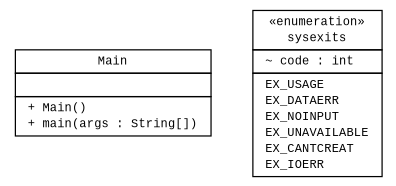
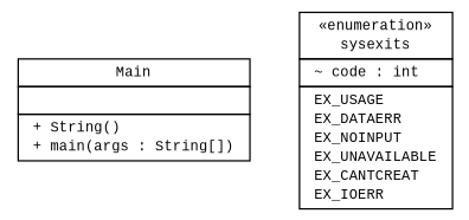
  digraph {
    nodesep=0.25
    ranksep=0.5
    fontname="Liberation Mono"
    node [fontcolor=black fontname="Liberation Mono" fontsize=10.0 shape=plaintext]
-   n1 [label=<<table title="nl.b3p.brmo.commandline.Main" border="0" cellborder="1" cellspacing="0" cellpadding="2" port="p" href="./Main.html"> 		<tr><td><table border="0" cellspacing="0" cellpadding="1"> <tr><td align="center" balign="center"> Main </td></tr> 		</table></td></tr> 		<tr><td><table border="0" cellspacing="0" cellpadding="1"> <tr><td align="left" balign="left">  </td></tr> 		</table></td></tr> 		<tr><td><table border="0" cellspacing="0" cellpadding="1"> <tr><td align="left" balign="left"> + Main() </td></tr> <tr><td align="left" balign="left"> + main(args : String[]) </td></tr> 		</table></td></tr> 		</table>>]
+   n1 [label=<<table title="nl.b3p.brmo.commandline.Main" border="0" cellborder="1" cellspacing="0" cellpadding="2" port="p" href="./Main.html"> 		<tr><td><table border="0" cellspacing="0" cellpadding="1"> <tr><td align="center" balign="center"> Main </td></tr> 		</table></td></tr> 		<tr><td><table border="0" cellspacing="0" cellpadding="1"> <tr><td align="left" balign="left">  </td></tr> 		</table></td></tr> 		<tr><td><table border="0" cellspacing="0" cellpadding="1"> <tr><td align="left" balign="left"> + String() </td></tr> <tr><td align="left" balign="left"> + main(args : String[]) </td></tr> 		</table></td></tr> 		</table>>]
    n2 [label=<<table title="nl.b3p.brmo.commandline.Main.sysexits" border="0" cellborder="1" cellspacing="0" cellpadding="2" port="p" href="./Main.sysexits.html"> 		<tr><td><table border="0" cellspacing="0" cellpadding="1"> <tr><td align="center" balign="center"> &#171;enumeration&#187; </td></tr> <tr><td align="center" balign="center"> sysexits </td></tr> 		</table></td></tr> 		<tr><td><table border="0" cellspacing="0" cellpadding="1"> <tr><td align="left" balign="left"> ~ code : int </td></tr> 		</table></td></tr> 		<tr><td><table border="0" cellspacing="0" cellpadding="1"> <tr><td align="left" balign="left"> EX_USAGE </td></tr> <tr><td align="left" balign="left"> EX_DATAERR </td></tr> <tr><td align="left" balign="left"> EX_NOINPUT </td></tr> <tr><td align="left" balign="left"> EX_UNAVAILABLE </td></tr> <tr><td align="left" balign="left"> EX_CANTCREAT </td></tr> <tr><td align="left" balign="left"> EX_IOERR </td></tr> 		</table></td></tr> 		</table>>]
  }
